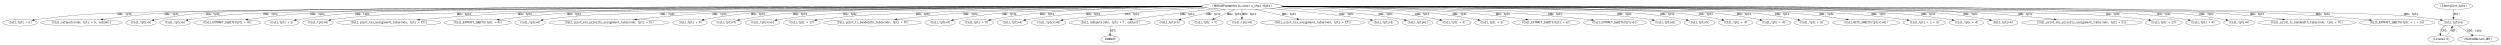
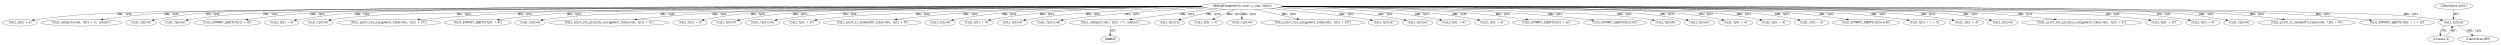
  digraph {
    fontname="IBM Plex Mono"
    node [fontname="IBM Plex Mono"]
    edge [fontname="IBM Plex Mono"]
    n1 [label="(Call,tptr+5)"]
-   n2 [label="(MethodReturn,RET)"]
+   n2 [label="(Identifier,RET)"]
    n3 [label="(Literal,5)"]
    n4 [label="(MethodParameterIn,const u_char *tptr)"]
    n5 [label="(Call,tptr + 6)"]
    n6 [label="(Call,safeputs(ndo, tptr + 5, sublen))"]
    n7 [label="(Call,tptr+5)"]
    n8 [label="(Call,tptr+6)"]
    n9 [label="(Call,EXTRACT_16BITS(tptr + 4))"]
    n10 [label="(Call,tptr + 5)"]
    n11 [label="(Call,tptr+4)"]
    n12 [label="(Call,print_tsa_assignment_table(ndo, tptr + 17))"]
    n13 [label="(Call,EXTRACT_16BITS(tptr + 4))"]
    n14 [label="(Call,tptr+4)"]
    n15 [label="(Call,print_ets_priority_assignment_table(ndo, tptr + 5))"]
    n16 [label="(Call,tptr + 9)"]
    n17 [label="(Call,tptr+7)"]
    n18 [label="(Call,tptr+i+5)"]
    n19 [label="(Call,tptr + 17)"]
    n20 [label="(Call,print_tc_bandwidth_table(ndo, tptr + 9))"]
    n21 [label="(Call,tptr+4)"]
    n22 [label="(Call,tptr + 9)"]
    n23 [label="(Call,tptr+4)"]
    n24 [label="(Call,tptr+i+8)"]
    n25 [label="(Call,safeputs(ndo, tptr + 7, sublen))"]
    n26 [label="(Call,tptr+5)"]
    n27 [label="(Call,tptr + 7)"]
    n28 [label="(Call,tptr+4)"]
    n29 [label="(Call,print_tsa_assignment_table(ndo, tptr + 17))"]
    n30 [label="(Call,tptr+3)"]
    n31 [label="(Call,tptr+6)"]
    n32 [label="(Call,tptr + 4)"]
    n33 [label="(Call,tptr + 5)"]
    n34 [label="(Call,EXTRACT_16BITS(tptr + 6))"]
    n35 [label="(Call,EXTRACT_16BITS(tptr+5))"]
    n36 [label="(Call,tptr+8)"]
    n37 [label="(Call,tptr+5)"]
    n38 [label="(Call,tptr + 4)"]
    n39 [label="(Call,tptr + 4)"]
    n40 [label="(Call,tptr + 5)"]
-   n41 [label="(Call,BITS_24BITS(tptr+i+8))"]
+   n41 [label="(Call,EXTRACT_24BITS(tptr+i+8))"]
    n42 [label="(Call,tptr + i + 5)"]
    n43 [label="(Call,tptr + 4)"]
    n44 [label="(Call,tptr+4)"]
    n45 [label="(Call,print_ets_priority_assignment_table(ndo, tptr + 5))"]
    n46 [label="(Call,tptr + 17)"]
    n47 [label="(Call,tptr + 4)"]
    n48 [label="(Call,tptr+4)"]
    n49 [label="(Call,print_tc_bandwidth_table(ndo, tptr + 9))"]
    n50 [label="(Call,EXTRACT_16BITS(tptr + i + 5))"]
    1000107
    n52 [label="(Identifier,tptr)"]
    n1 -> n2 [label="DDG: tptr"]
    n1 -> n3 [label="CFG: "]
    n3 -> n1 [label="AST: "]
    n4 -> n1 [label="DDG: tptr"]
    n4 -> n5 [label="DDG: tptr"]
    n4 -> n6 [label="DDG: tptr"]
    n4 -> n7 [label="DDG: tptr"]
    n4 -> n8 [label="DDG: tptr"]
    n4 -> n9 [label="DDG: tptr"]
    n4 -> n10 [label="DDG: tptr"]
    n4 -> n11 [label="DDG: tptr"]
    n4 -> n12 [label="DDG: tptr"]
    n4 -> n13 [label="DDG: tptr"]
    n4 -> n14 [label="DDG: tptr"]
    n4 -> n15 [label="DDG: tptr"]
    n4 -> n16 [label="DDG: tptr"]
    n4 -> n17 [label="DDG: tptr"]
    n4 -> n18 [label="DDG: tptr"]
    n4 -> n19 [label="DDG: tptr"]
    n4 -> n20 [label="DDG: tptr"]
    n4 -> n21 [label="DDG: tptr"]
    n4 -> n22 [label="DDG: tptr"]
    n4 -> n23 [label="DDG: tptr"]
    n4 -> n24 [label="AST: tptr"]
    n4 -> n25 [label="DDG: tptr"]
    n4 -> n26 [label="DDG: tptr"]
    n4 -> n27 [label="DDG: tptr"]
    n4 -> n28 [label="DDG: tptr"]
    n4 -> n29 [label="DDG: tptr"]
    n4 -> n30 [label="DDG: tptr"]
    n4 -> n31 [label="DDG: tptr"]
    n4 -> n32 [label="DDG: tptr"]
    n4 -> n33 [label="DDG: tptr"]
    n4 -> n34 [label="DDG: tptr"]
    n4 -> n35 [label="DDG: tptr"]
    n4 -> n36 [label="DDG: tptr"]
    n4 -> n37 [label="DDG: tptr"]
    n4 -> n38 [label="DDG: tptr"]
    n4 -> n39 [label="DDG: tptr"]
    n4 -> n40 [label="DDG: tptr"]
    n4 -> n41 [label="DDG: tptr"]
    n4 -> n42 [label="DDG: tptr"]
    n4 -> n43 [label="DDG: tptr"]
    n4 -> n44 [label="DDG: tptr"]
    n4 -> n45 [label="DDG: tptr"]
    n4 -> n46 [label="DDG: tptr"]
    n4 -> n47 [label="DDG: tptr"]
    n4 -> n48 [label="DDG: tptr"]
    n4 -> n49 [label="DDG: tptr"]
    n4 -> n50 [label="DDG: tptr"]
    n25 -> 1000107 [label="AST: "]
    n52 -> n1 [label="AST: "]
  }
